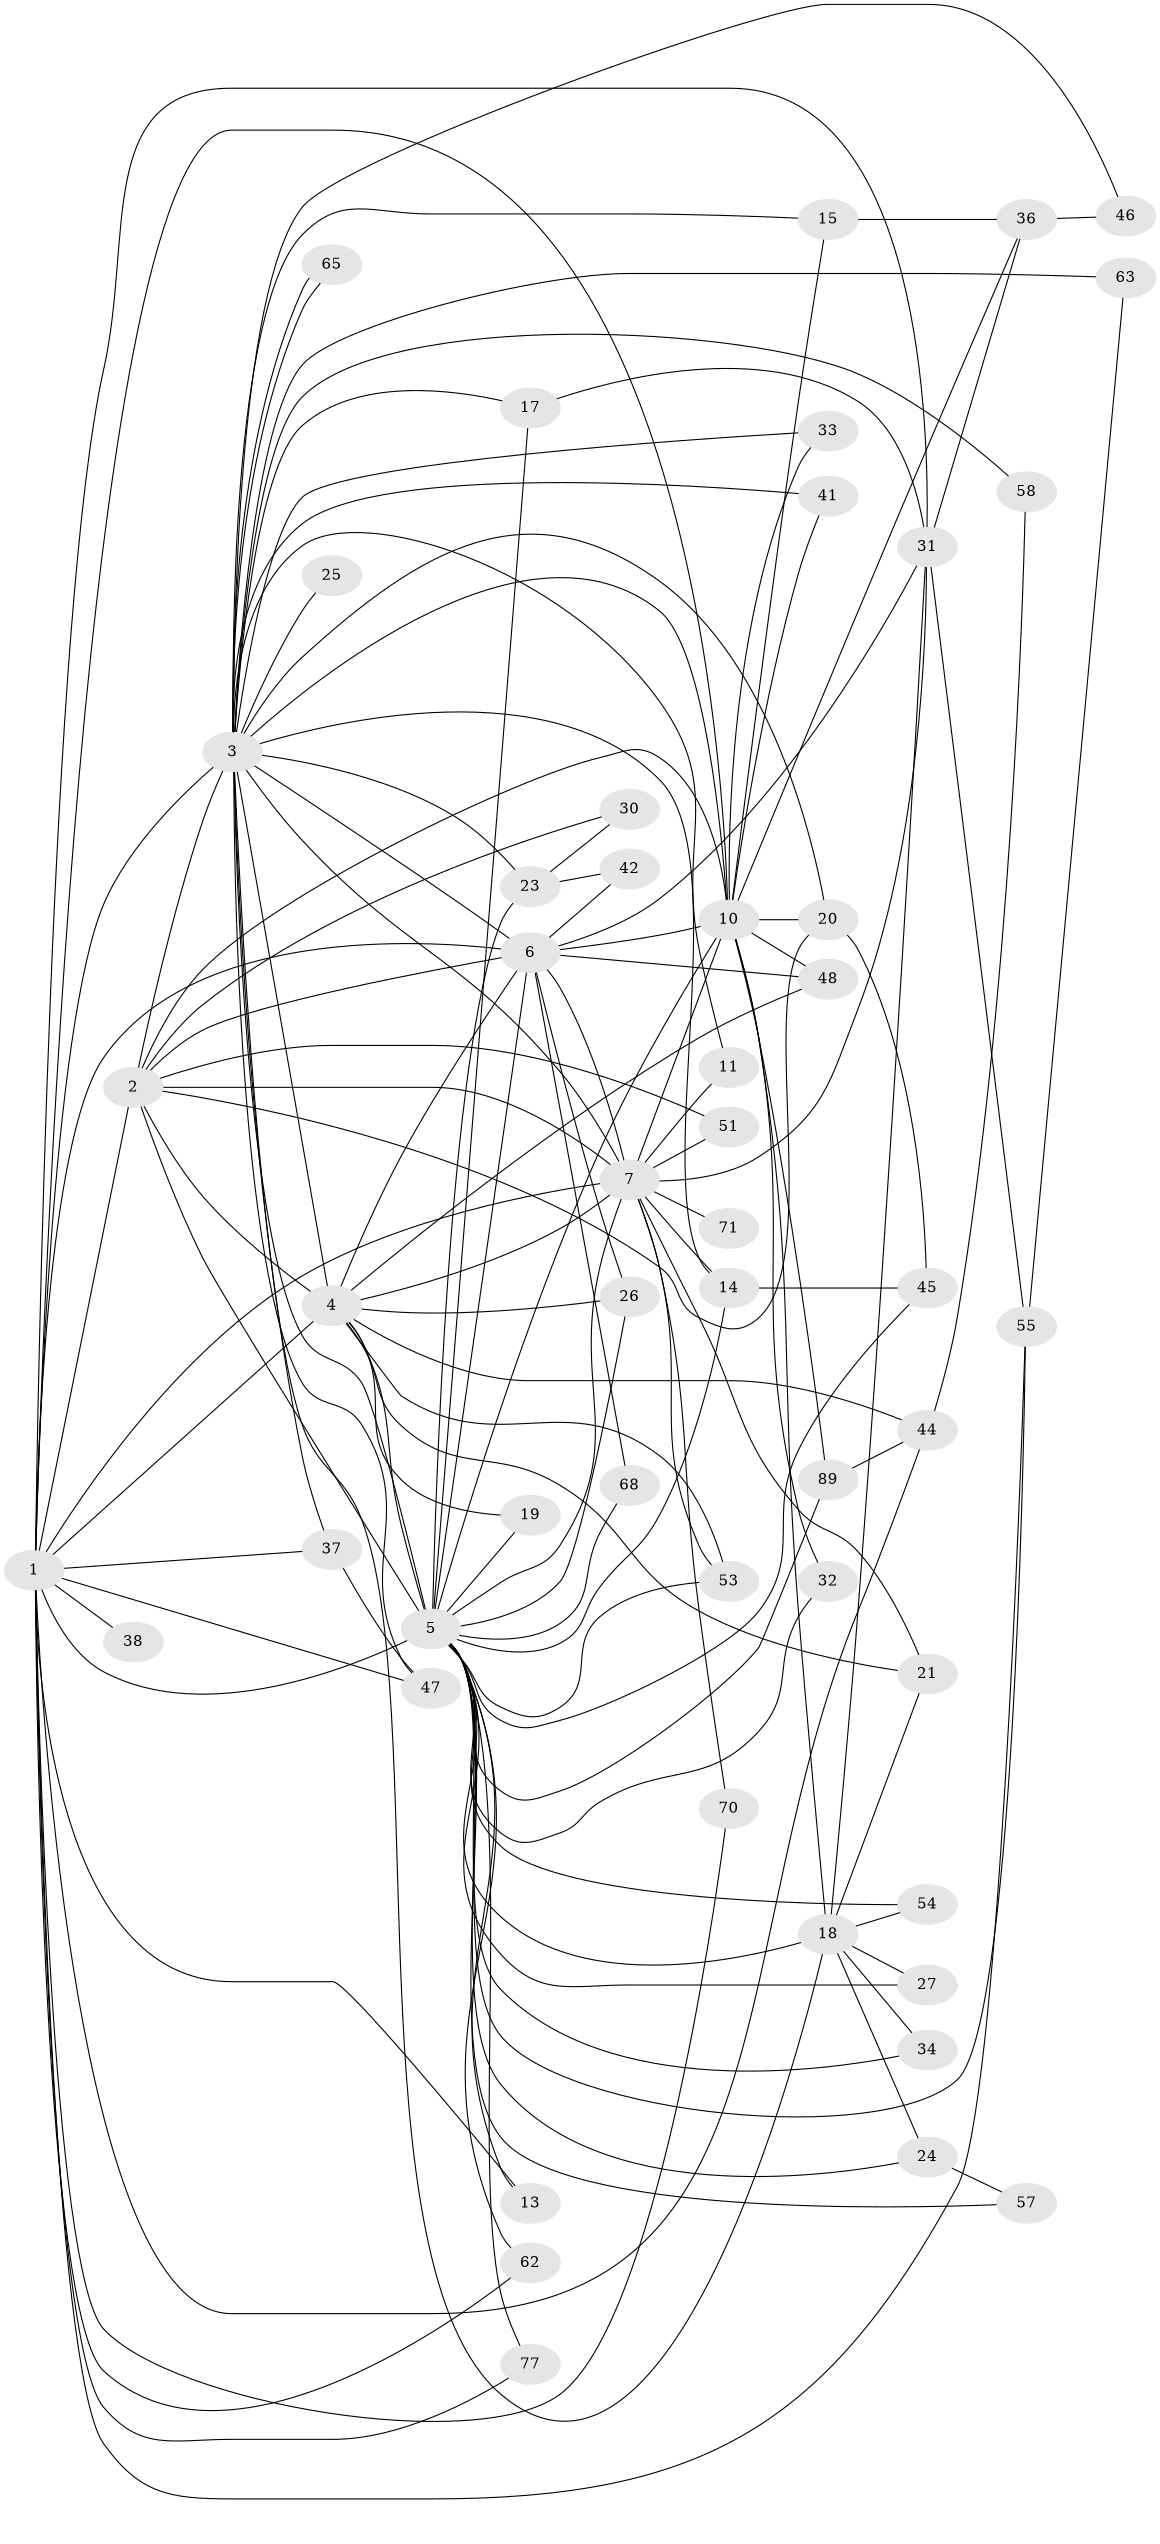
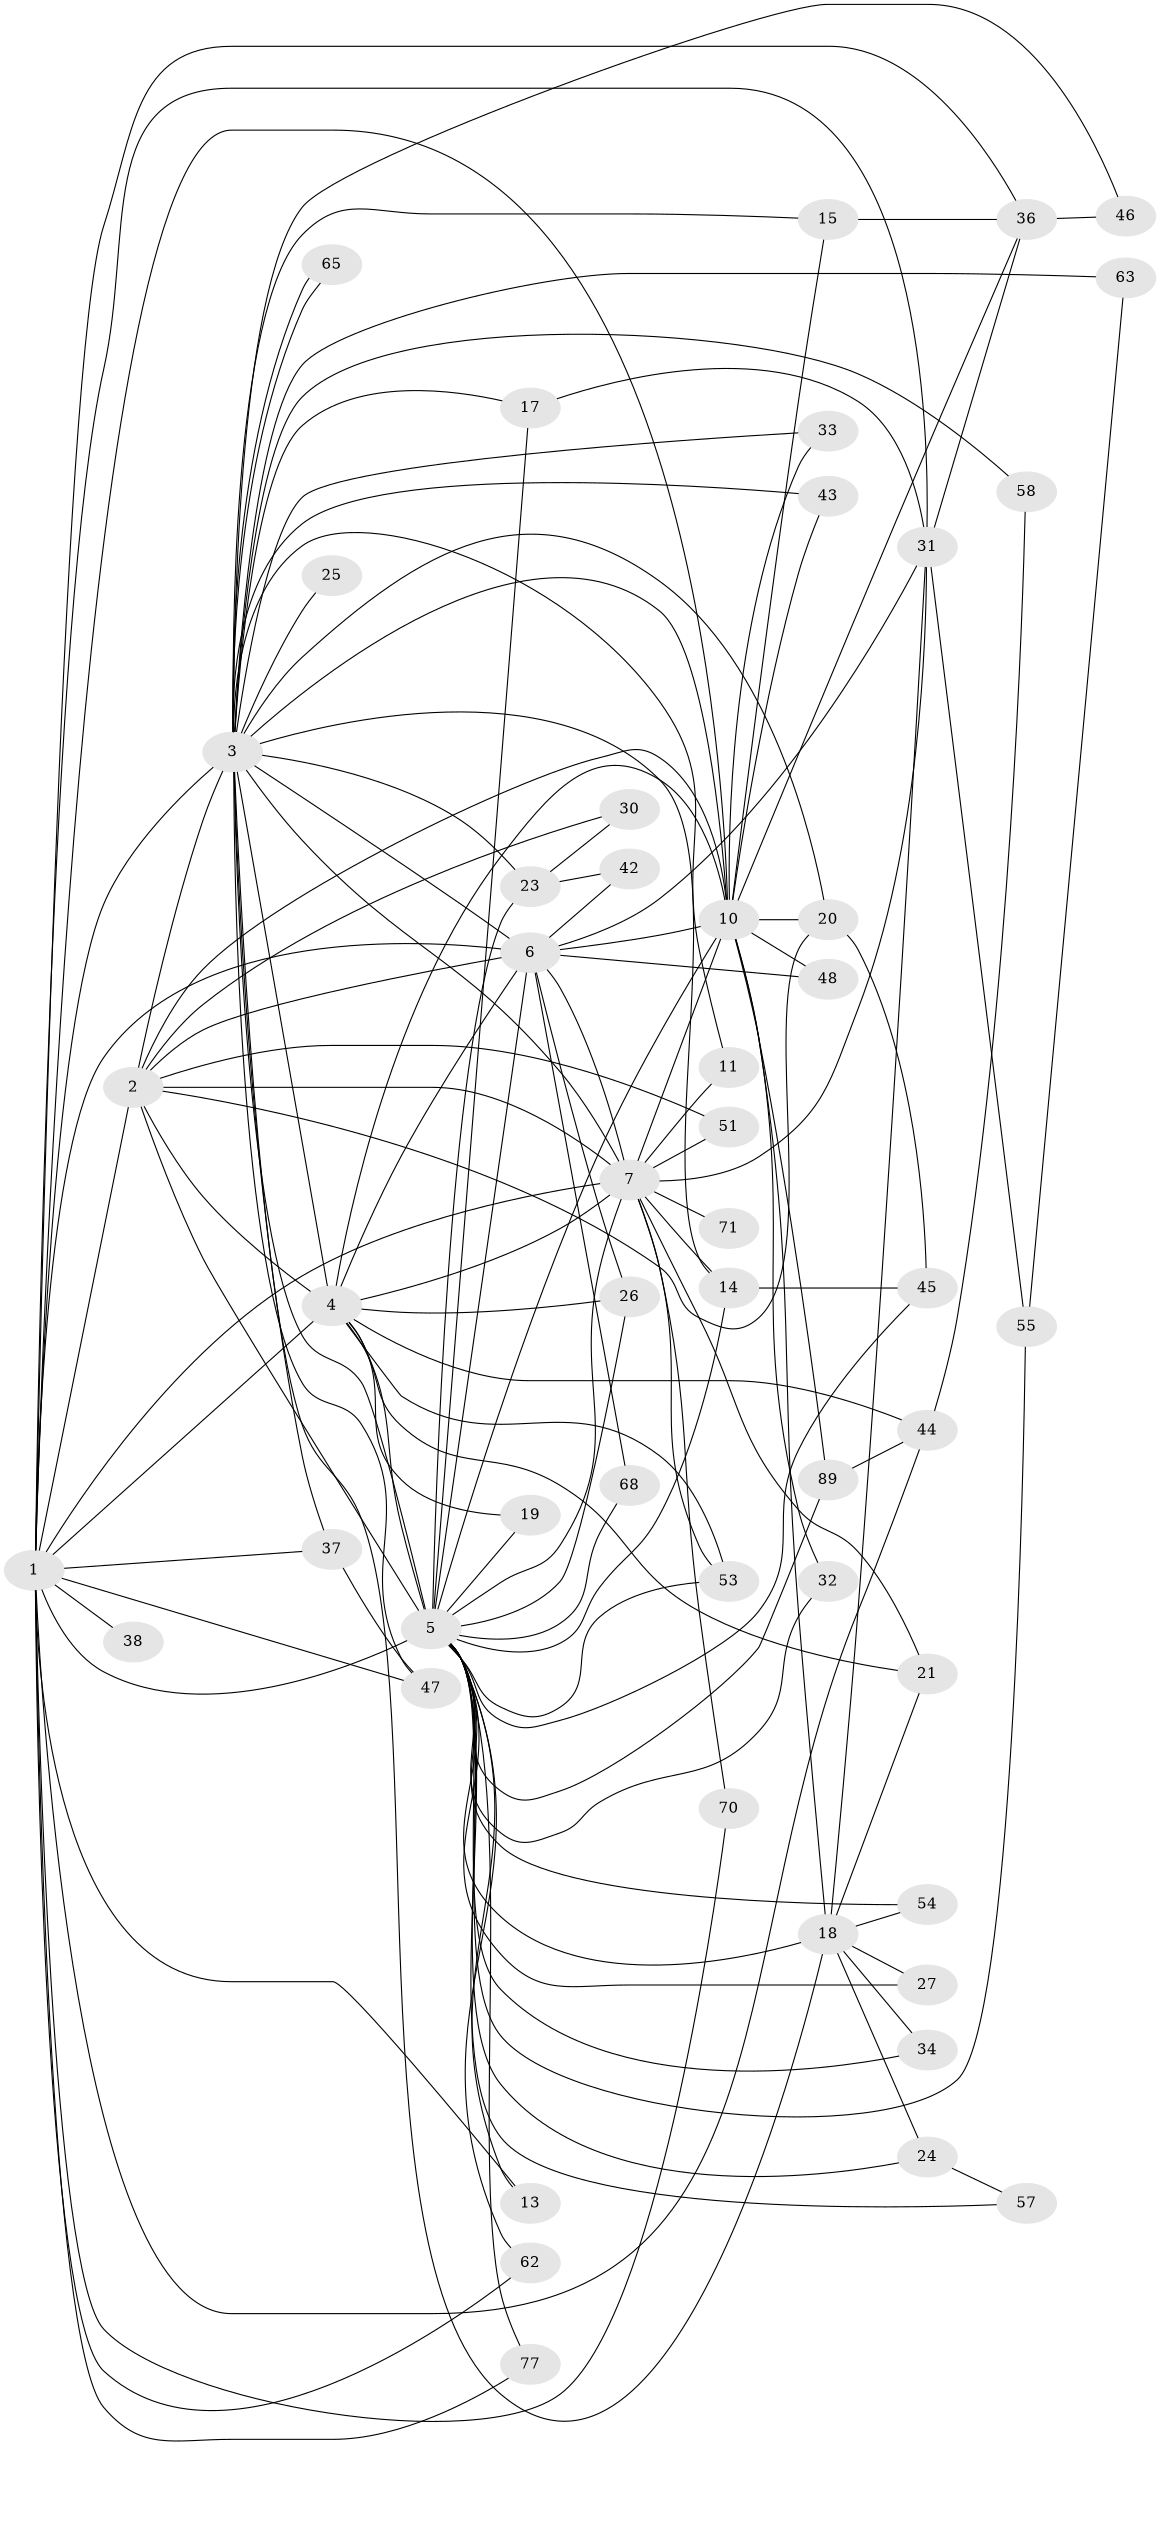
  graph {
    rankdir=LR
    node [color=gray90 style=filled]
    1 [super="+40"]
    2 [super="+29"]
    3 [super="+8"]
    4
    5 [super="+9"]
    6 [super="+61"]
    7 [super="+12"]
    10 [super="+28"]
    13
    31 [super="+72"]
    37
    38
    44
    47 [super="+60"]
    55 [super="+69"]
    62
    n17 [label=77]
    70
    20 [super="+59"]
    30
    51
    11
    14 [super="+16"]
    15 [super="+64"]
    17
    18 [super="+22"]
    23 [super="+66"]
    25
    33
-   41
+   41 [label=43]
    46
    58
    63
    65
    19
    21
    26 [super="+35"]
    53 [super="+56"]
    24
    27 [super="+50"]
    32
    34
    n43 [label=89 super="+49"]
    45 [super="+52"]
    54
    57
    68
    42
    48
    71
    36
    1 -- 2
    1 -- 3 [weight=2]
    1 -- 4
    1 -- 5 [weight=2]
    1 -- 6
    1 -- 7
    1 -- 10
    1 -- 13
    1 -- 31
    1 -- 37
    1 -- 38
    1 -- 44
    1 -- 47
-   1 -- 55
+   1 -- 36
    1 -- 62
    1 -- n17
    1 -- 70
    2 -- 3 [weight=2]
    2 -- 4
    2 -- 5 [weight=2]
    2 -- 6
    2 -- 7 [weight=2]
    2 -- 10
    2 -- 20
    2 -- 30
    2 -- 51
    3 -- 4 [weight=2]
    3 -- 5 [weight=4]
    3 -- 6 [weight=2]
    3 -- 7 [weight=2]
    3 -- 10 [weight=2]
    3 -- 37
    3 -- 47
    3 -- 20
    3 -- 11
    3 -- 14
    3 -- 15
    3 -- 17
    3 -- 18
    3 -- 23 [weight=2]
    3 -- 25 [weight=2]
    3 -- 33
    3 -- 41
    3 -- 46
    3 -- 58
    3 -- 63
    3 -- 65
    3 -- 65
    4 -- 5 [weight=2]
    4 -- 6
    4 -- 7
-   4 -- 48
+   4 -- 10
    4 -- 44
    4 -- 19
    4 -- 21
    4 -- 26
    4 -- 53
    5 -- 6 [weight=2]
    5 -- 7 [weight=2]
    5 -- 10 [weight=2]
    5 -- 13
    5 -- 55
    5 -- 62
    5 -- n17
    5 -- 14
    5 -- 17
    5 -- 18
    5 -- 23
    5 -- 19
    5 -- 26
    5 -- 53
    5 -- 24
    5 -- 27 [weight=2]
    5 -- 32
    5 -- 34
    5 -- n43
    5 -- 45
    5 -- 54
    5 -- 57
    5 -- 68
    6 -- 7
    6 -- 10
    6 -- 31
    6 -- 26
    6 -- 68
    6 -- 42
    6 -- 48
    7 -- 10 [weight=2]
    7 -- 31
    7 -- 70
    7 -- 51
    7 -- 11
    7 -- 14
    7 -- 21
    7 -- 53
    7 -- 71
    10 -- 20
    10 -- 15
    10 -- 18
    10 -- 33
    10 -- 41
    10 -- 32
    10 -- n43
    10 -- 48
    10 -- 36
    31 -- 55
    31 -- 36
    37 -- 47
    44 -- 58
    55 -- 63
    20 -- 45
    14 -- 45
    15 -- 36
    17 -- 31
    18 -- 31
    18 -- 21
    18 -- 24
    18 -- 27
    18 -- 34
    18 -- 54
    23 -- 30
    23 -- 42
    24 -- 57
    n43 -- 44
    36 -- 46
  }
